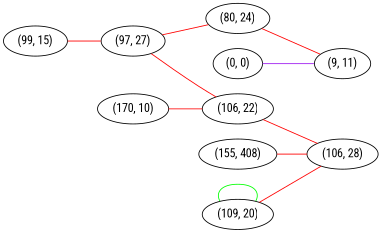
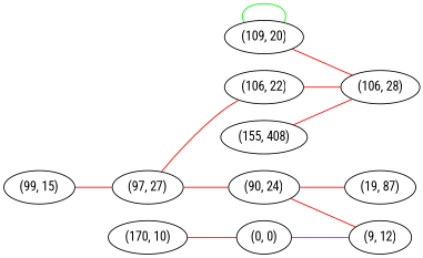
  graph {
    fontname="Roboto Condensed"
    rankdir=LR
    node [fontname="Roboto Condensed"]
    edge [color=red fontname="Roboto Condensed" weight=1]
    n1 [label="(97, 27)"]
    "(99, 15)"
-   "(90, 24)" [label="(80, 24)"]
+   "(90, 24)"
    n4 [label="(106, 22)"]
-   "(9, 11)"
+   "(9, 11)" [label="(9, 12)"]
+   "(19, 87)"
    "(106, 28)"
    n8 [label="(170, 10)"]
    n9 [label="(155, 408)"]
    "(0, 0)"
    n11 [label="(109, 20)"]
    n1 -- "(90, 24)"
    n1 -- n4
    "(99, 15)" -- n1
    "(90, 24)" -- "(9, 11)"
+   "(90, 24)" -- "(19, 87)"
    n4 -- "(106, 28)"
-   n8 -- n4
+   n8 -- "(0, 0)"
    n9 -- "(106, 28)"
    "(0, 0)" -- "(9, 11)" [color=purple weight=4]
    n11 -- "(106, 28)"
    n11 -- n11 [color=green weight=2]
  }
